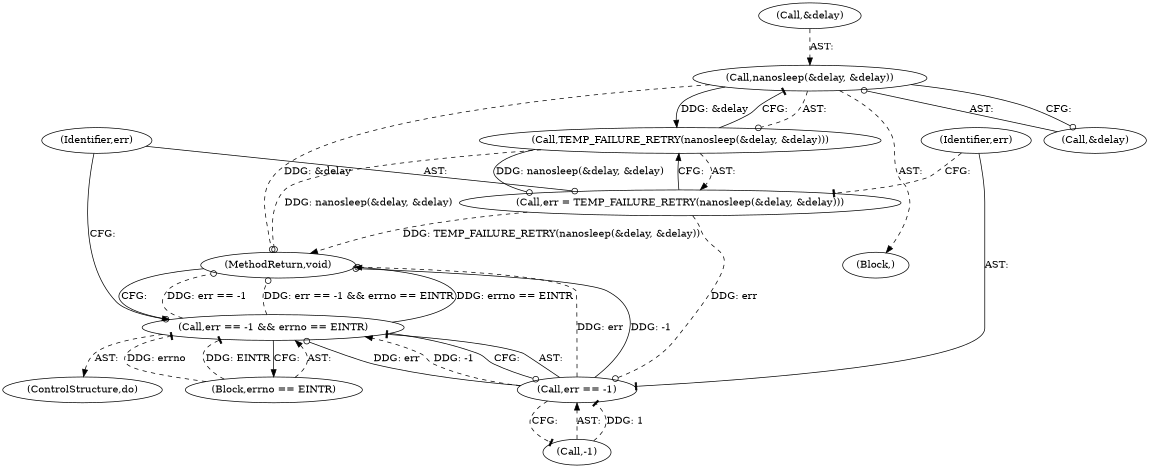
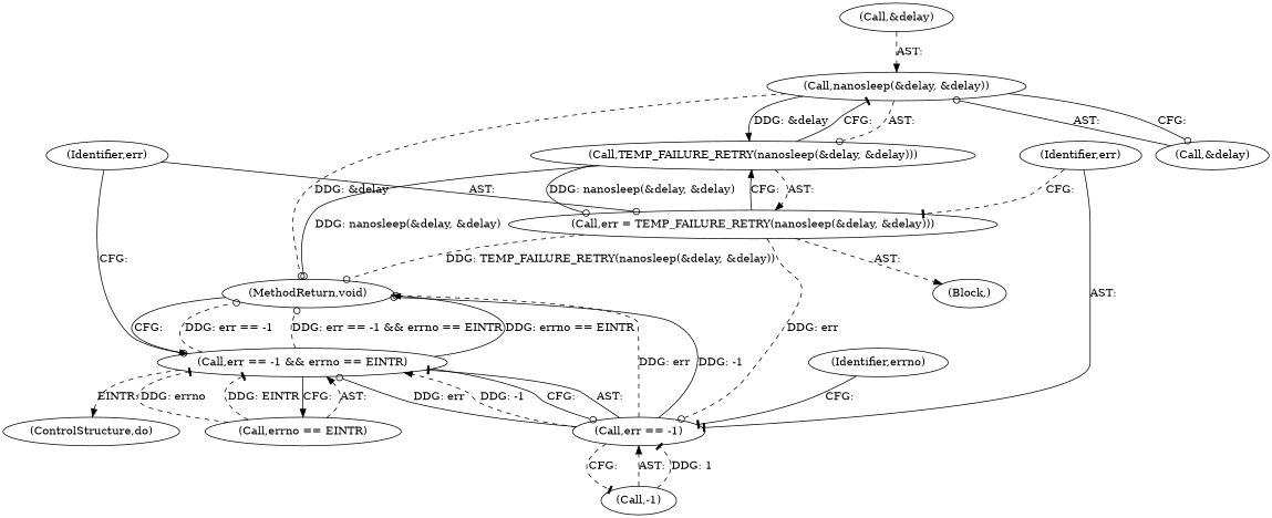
  digraph {
    edge [arrowhead=odot style=dashed]
    n1 [label="(Call,nanosleep(&delay, &delay))"]
    n2 [label="(Call,TEMP_FAILURE_RETRY(nanosleep(&delay, &delay)))"]
    n3 [label="(Call,&delay)"]
    n4 [label="(MethodReturn,void)"]
    n5 [label="(Call,err = TEMP_FAILURE_RETRY(nanosleep(&delay, &delay)))"]
    n6 [label="(Call,err == -1 && errno == EINTR)"]
    n7 [label="(Call,err == -1)"]
    n8 [label="(Block,)"]
    n9 [label="(Call,-1)"]
    n10 [label="(ControlStructure,do)"]
-   n11 [label="(Block,errno == EINTR)"]
+   n11 [label="(Call,errno == EINTR)"]
    n12 [label="(Identifier,err)"]
+   n13 [label="(Identifier,errno)"]
    n14 [label="(Call,&delay)"]
    n15 [label="(Identifier,err)"]
    n1 -> n2 [label="AST: "]
    n1 -> n2 [arrowhead=normal label="DDG: &delay" style=solid]
    n1 -> n3 [label="CFG: " style=solid]
    n1 -> n4 [label="DDG: &delay"]
    n2 -> n1 [arrowhead=tee label="CFG: " style=solid]
-   n2 -> n4 [label="DDG: nanosleep(&delay, &delay)"]
+   n2 -> n4 [label="DDG: nanosleep(&delay, &delay)" style=solid]
    n2 -> n5 [arrowhead=normal label="AST: "]
    n2 -> n5 [label="DDG: nanosleep(&delay, &delay)" style=solid]
    n3 -> n1 [label="AST: " style=solid]
    n4 -> n6 [arrowhead=normal label="CFG: " style=solid]
    n5 -> n2 [arrowhead=normal label="CFG: " style=solid]
-   n5 -> n4 [arrowhead=normal label="DDG: TEMP_FAILURE_RETRY(nanosleep(&delay, &delay))"]
+   n5 -> n4 [label="DDG: TEMP_FAILURE_RETRY(nanosleep(&delay, &delay))"]
    n5 -> n7 [label="DDG: err"]
-   n1 -> n8 [arrowhead=normal label="AST: "]
+   n5 -> n8 [arrowhead=normal label="AST: "]
    n6 -> n4 [label="DDG: err == -1"]
    n6 -> n4 [label="DDG: err == -1 && errno == EINTR"]
    n6 -> n4 [arrowhead=normal label="DDG: errno == EINTR" style=solid]
    n6 -> n7 [label="CFG: " style=solid]
-   n6 -> n10 [arrowhead=normal label="AST: "]
+   n6 -> n10 [arrowhead=normal label="EINTR: "]
    n6 -> n11 [arrowhead=normal label="CFG: " style=solid]
    n7 -> n4 [label="DDG: -1" style=solid]
    n7 -> n4 [label="DDG: err"]
    n7 -> n6 [arrowhead=tee label="AST: " style=solid]
    n7 -> n6 [label="DDG: err" style=solid]
    n7 -> n6 [arrowhead=normal label="DDG: -1"]
    n7 -> n9 [arrowhead=tee label="CFG: "]
    n9 -> n7 [arrowhead=normal label="AST: "]
    n9 -> n7 [arrowhead=tee label="DDG: 1"]
    n11 -> n6 [arrowhead=normal label="AST: "]
    n11 -> n6 [arrowhead=tee label="DDG: errno"]
    n11 -> n6 [arrowhead=tee label="DDG: EINTR"]
    n12 -> n5 [arrowhead=tee label="CFG: "]
    n12 -> n7 [arrowhead=tee label="AST: " style=solid]
+   n13 -> n7 [arrowhead=tee label="CFG: " style=solid]
    n14 -> n1 [arrowhead=normal label="AST: "]
    n15 -> n5 [label="AST: " style=solid]
    n15 -> n6 [label="CFG: " style=solid]
  }
